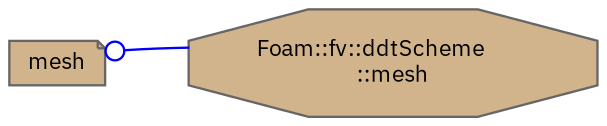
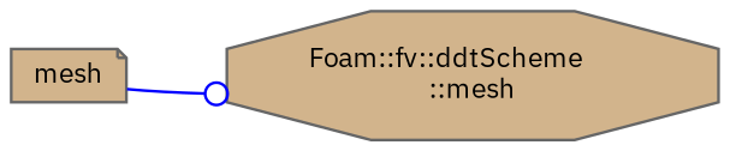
  digraph {
    rankdir=LR
    fontname="IBM Plex Sans"
    node [fillcolor=tan fontname="IBM Plex Sans" fontsize=10 style=filled]
    n1 [color=gray40 fontcolor=black height=0.2 label=mesh shape=note width=0.4]
    n2 [color=grey40 height=0.2 label="Foam::fv::ddtScheme\l::mesh" shape=octagon width=0.4]
-   n2 -> n1 [color=blue fontname="IBM Plex Sans" fontsize=10 labelfontname=Helvetica labelfontsize=10 style=solid arrowhead=odot]
+   n1 -> n2 [color=blue fontname="IBM Plex Sans" fontsize=10 labelfontname=Helvetica labelfontsize=10 style=solid arrowhead=odot]
  }
